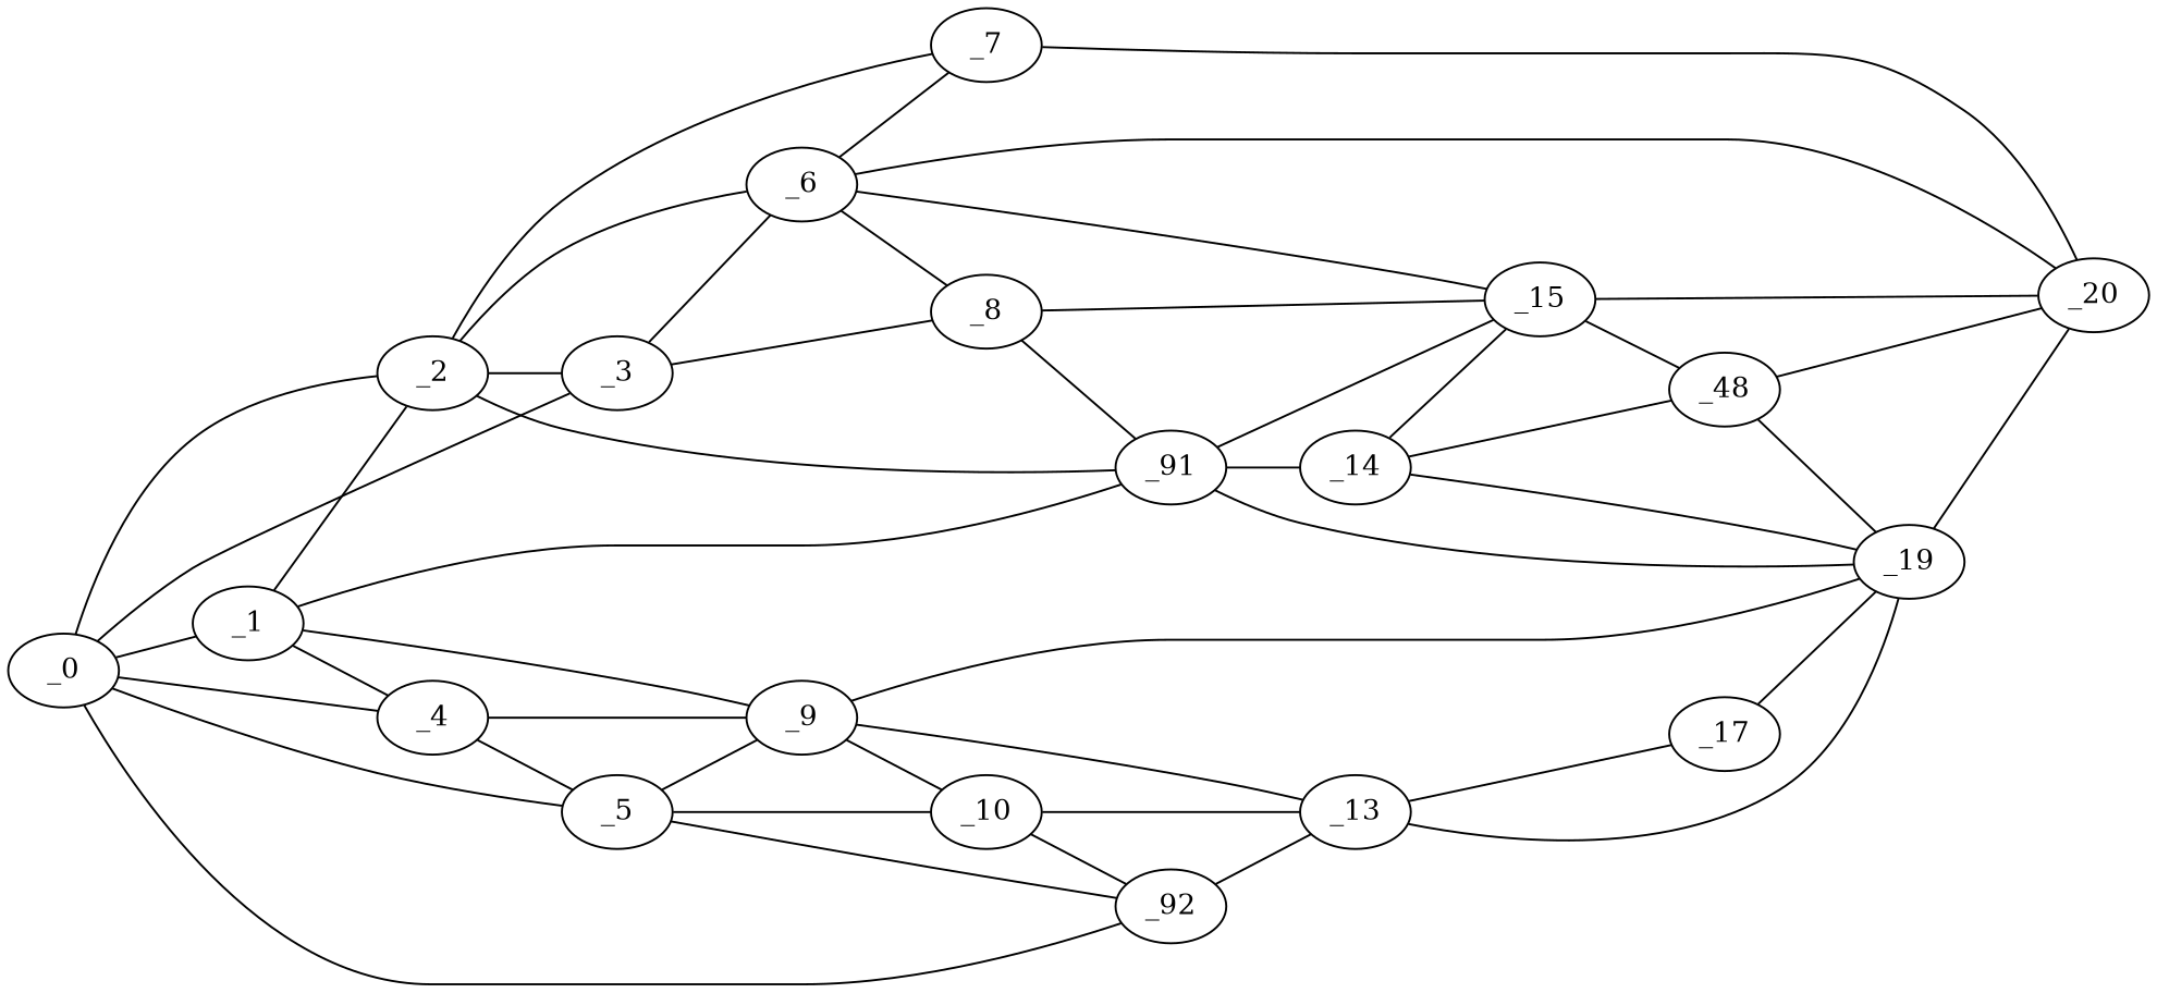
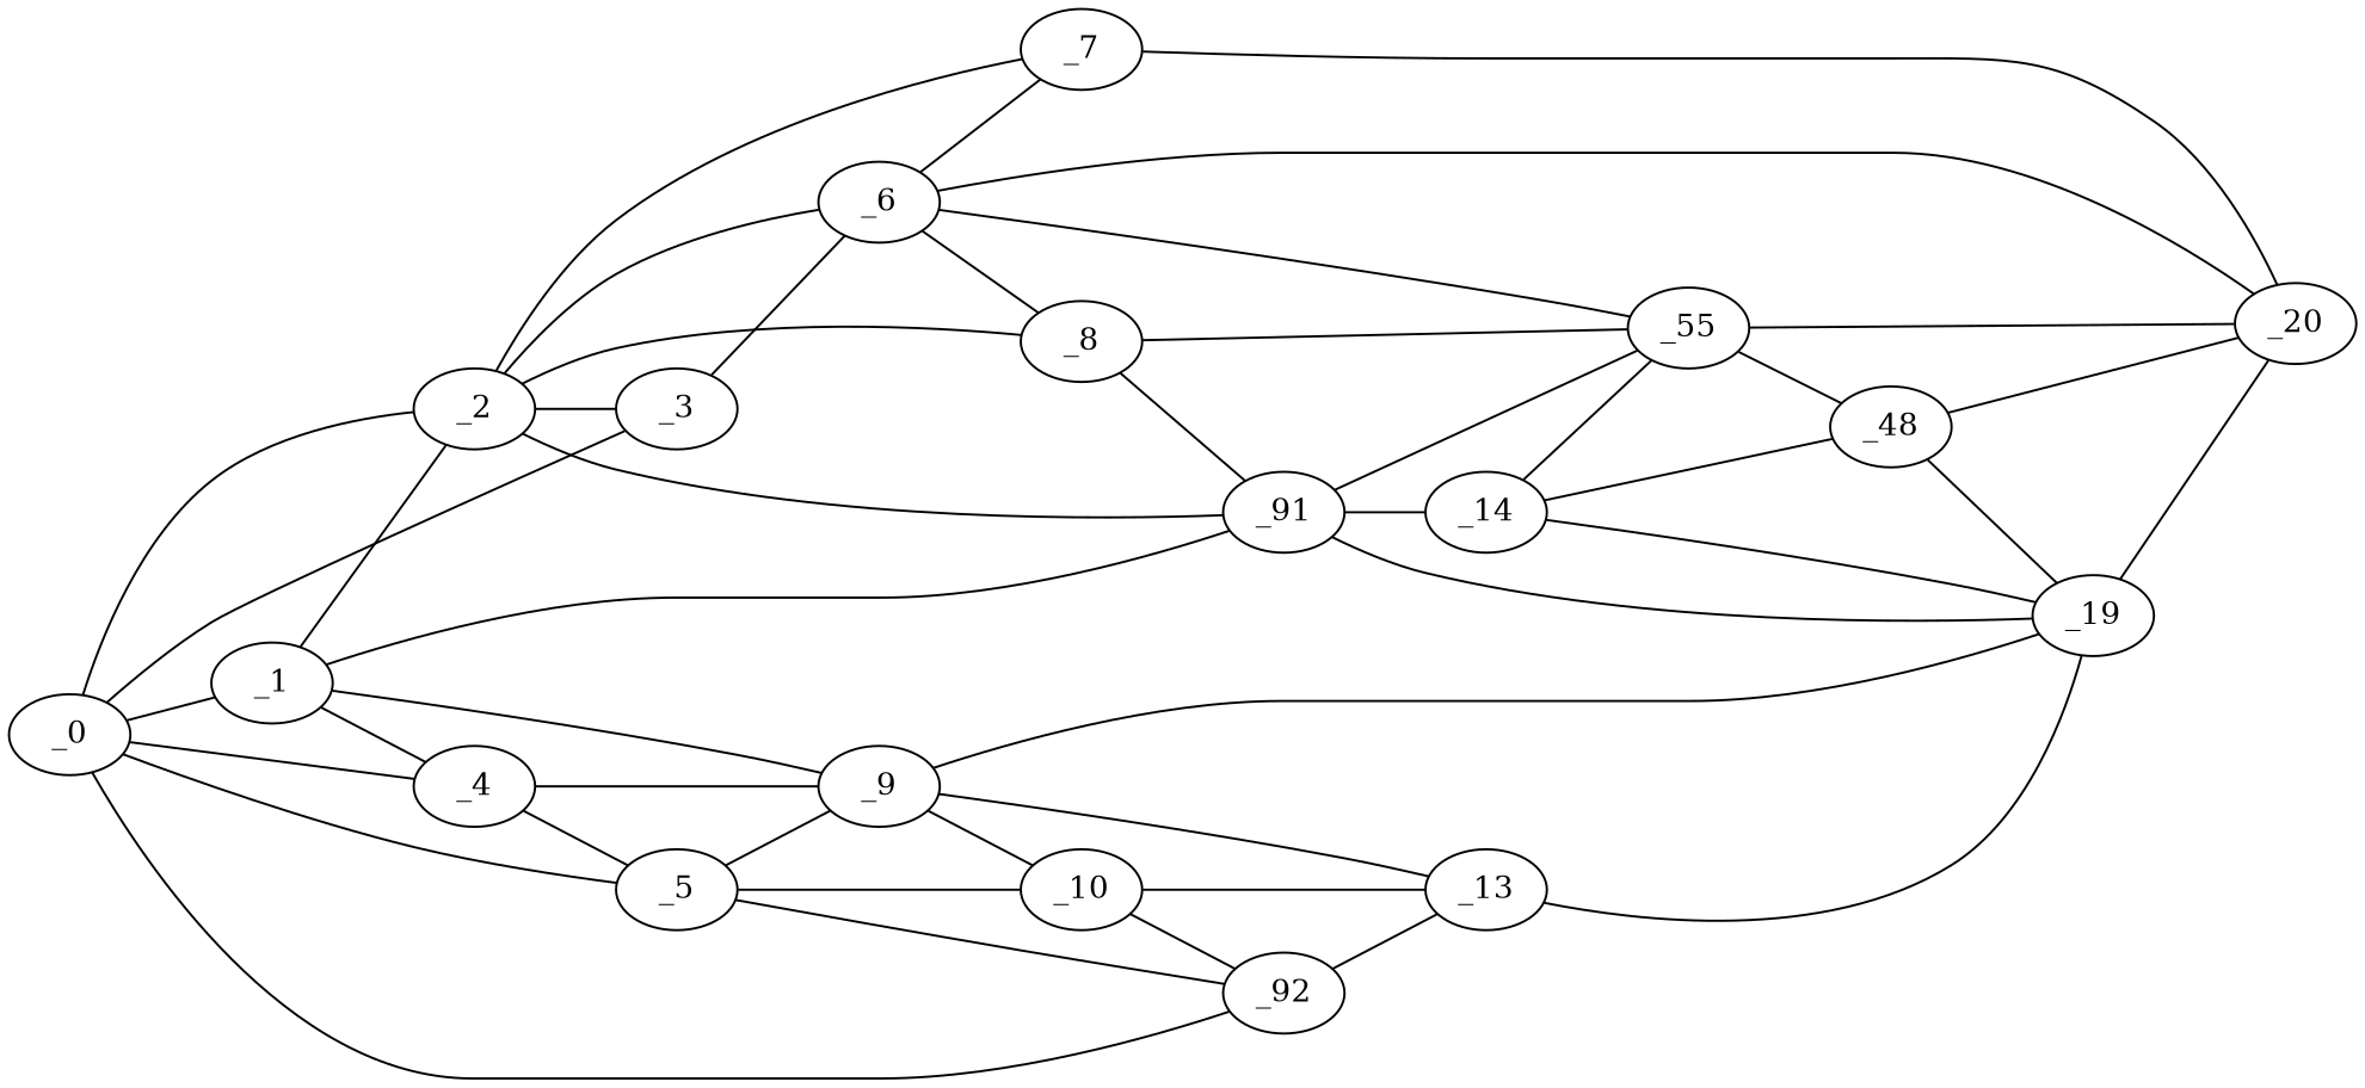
  graph {
    rankdir=LR
    node [x=41 y=113]
    edge [valence=2]
    _0 [x=38 y=36]
    _1 [y=47]
    _2 [y=109]
    _3
    _4 [x=42 y=43]
    _5 [x=47 y=31]
    n7 [label=_92 x=66 y=2]
    _9 [x=53 y=31]
    n9 [label=_91 x=55 y=84]
    _6 [x=47]
    _8 [x=51 y=99]
    _7 [x=48 y=125]
    _10 [x=55 y=25]
    _13 [x=70 y=15]
    _19 [x=84 y=69]
-   _15 [x=72 y=97]
+   _15 [x=72 y=97 label=_55]
    _14 [x=72 y=87]
    _20 [x=87 y=116]
-   _17 [x=79 y=9]
    n20 [label=_48 x=82 y=83]
    _0 -- _1
    _0 -- _2 [valence=1]
    _0 -- _3 [valence=1]
    _0 -- _4
    _0 -- _5 [valence=1]
    _0 -- n7 [valence=1]
    _1 -- _2 [valence=1]
    _1 -- _4
    _1 -- _9
    _1 -- n9
    _2 -- _3
    _2 -- n9
    _2 -- _6
-   _3 -- _8
+   _2 -- _8
    _2 -- _7 [valence=1]
    _3 -- _6 [valence=1]
    _4 -- _5
    _4 -- _9
    _5 -- n7
    _5 -- _9
    _5 -- _10
    n7 -- _13 [valence=1]
    _9 -- _10 [valence=1]
    _9 -- _13 [valence=1]
    _9 -- _19
    n9 -- _19 [valence=1]
    n9 -- _15
    n9 -- _14
    _6 -- _8 [valence=1]
    _6 -- _7
    _6 -- _15
    _6 -- _20
    _8 -- n9 [valence=1]
    _8 -- _15
    _7 -- _20 [valence=1]
    _10 -- n7 [valence=1]
    _10 -- _13
    _13 -- _19
-   _13 -- _17
    _19 -- _20 [valence=1]
    _15 -- _20
    _15 -- n20
    _14 -- _19
    _14 -- _15
    _14 -- n20
-   _17 -- _19 [valence=1]
    n20 -- _19
    n20 -- _20
  }
